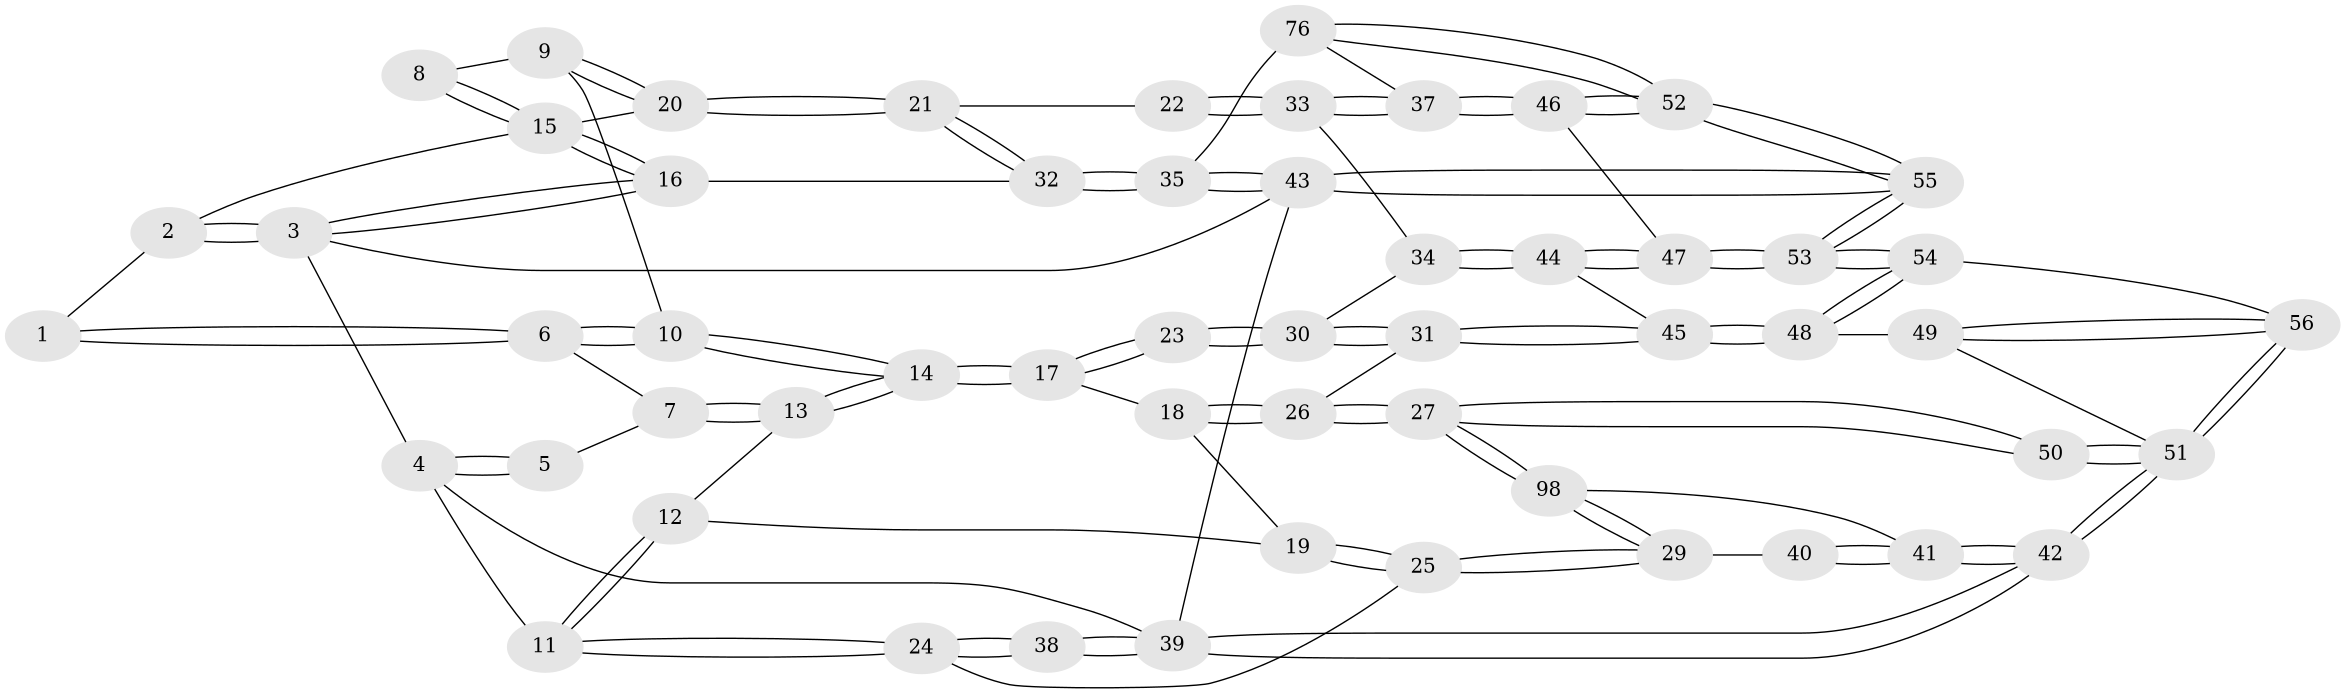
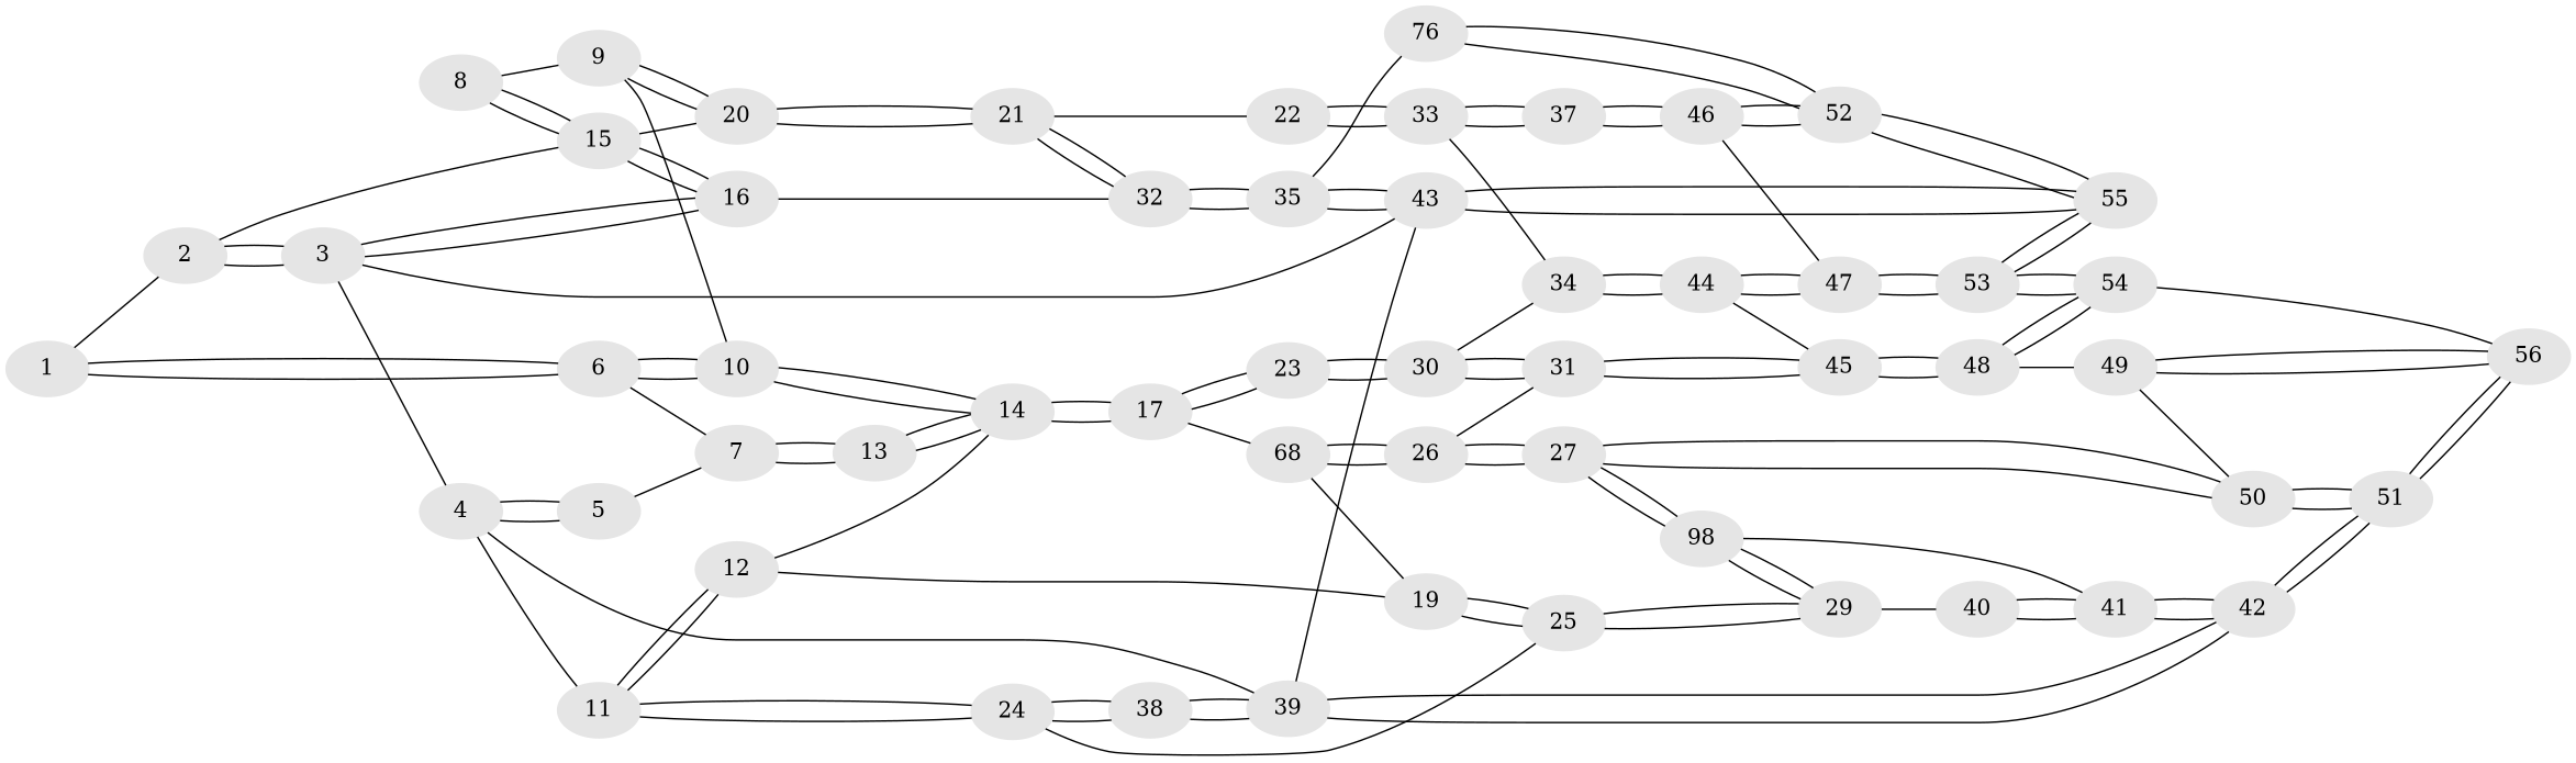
  graph {
    rankdir=LR
    node [color=gray90 style=filled]
    1
    2
    6
    3
    15
    7
    10
    4
    16
    43
    8
    9
    5
    11
    39
    32
    55
    12
    24
    42
    13
    14
    20
    21
    17
    19
    25
    38
-   18
+   18 [label=68]
    23
    35
    26
    30
    27
    31
    29
    22
    33
    34
    37
    40
    n42 [label=98]
    50
    45
    41
    51
    44
    48
    n49 [label=76]
    46
    47
    52
    56
    53
    49
    54
    1 -- 2
    1 -- 6
    1 -- 6
    2 -- 3
    2 -- 3
    2 -- 15
    6 -- 7
    6 -- 10
    6 -- 10
    3 -- 4
    3 -- 16
    3 -- 16
    3 -- 43
    15 -- 16
    15 -- 16
    15 -- 20
    7 -- 13
    7 -- 13
    10 -- 14
    10 -- 14
    4 -- 5
    4 -- 5
    4 -- 11
    4 -- 39
    16 -- 32
    43 -- 55
    43 -- 55
    8 -- 15
    8 -- 15
    8 -- 9
    9 -- 10
    9 -- 20
    9 -- 20
    5 -- 7
    11 -- 12
    11 -- 12
    11 -- 24
    11 -- 24
    39 -- 43
    39 -- 42
    39 -- 42
    32 -- 35
    32 -- 35
-   12 -- 13
+   12 -- 14
    12 -- 19
    24 -- 25
    24 -- 38
    24 -- 38
    42 -- 51
    42 -- 51
    13 -- 14
    13 -- 14
    14 -- 17
    14 -- 17
    20 -- 21
    20 -- 21
    21 -- 32
    21 -- 32
    21 -- 22
    17 -- 18
    17 -- 23
    17 -- 23
    19 -- 25
    19 -- 25
    25 -- 29
    25 -- 29
    38 -- 39
    38 -- 39
    18 -- 19
    18 -- 26
    18 -- 26
    23 -- 30
    23 -- 30
    35 -- 43
    35 -- 43
    35 -- n49
    26 -- 27
    26 -- 27
    26 -- 31
    30 -- 31
    30 -- 31
    30 -- 34
    27 -- n42
    27 -- n42
    27 -- 50
    27 -- 50
    31 -- 45
    31 -- 45
    29 -- 40
    22 -- 33
    22 -- 33
    33 -- 34
    33 -- 37
    33 -- 37
    34 -- 44
    34 -- 44
    37 -- 46
    37 -- 46
    40 -- 41
    40 -- 41
    n42 -- 29
    n42 -- 29
    n42 -- 41
    50 -- 51
    50 -- 51
    45 -- 48
    45 -- 48
    41 -- 42
    41 -- 42
    51 -- 56
    51 -- 56
    44 -- 45
    44 -- 47
    44 -- 47
    48 -- 49
    48 -- 54
    48 -- 54
-   n49 -- 37
    n49 -- 52
    n49 -- 52
    46 -- 47
    46 -- 52
    46 -- 52
    47 -- 53
    47 -- 53
    52 -- 55
    52 -- 55
    53 -- 55
    53 -- 55
    53 -- 54
    53 -- 54
-   49 -- 51
+   49 -- 50
    49 -- 56
    49 -- 56
    54 -- 56
  }
